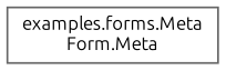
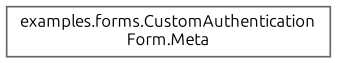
  digraph {
    rankdir=LR
    fontname=Ubuntu
-   n1 [color=grey40 fillcolor=white fontname=Ubuntu fontsize=10 height=0.2 label="examples.forms.Meta\lForm.Meta" shape=box style=filled width=0.4]
+   n1 [color=grey40 fillcolor=white fontname=Ubuntu fontsize=10 height=0.2 label="examples.forms.CustomAuthentication\lForm.Meta" shape=box style=filled width=0.4]
  }
